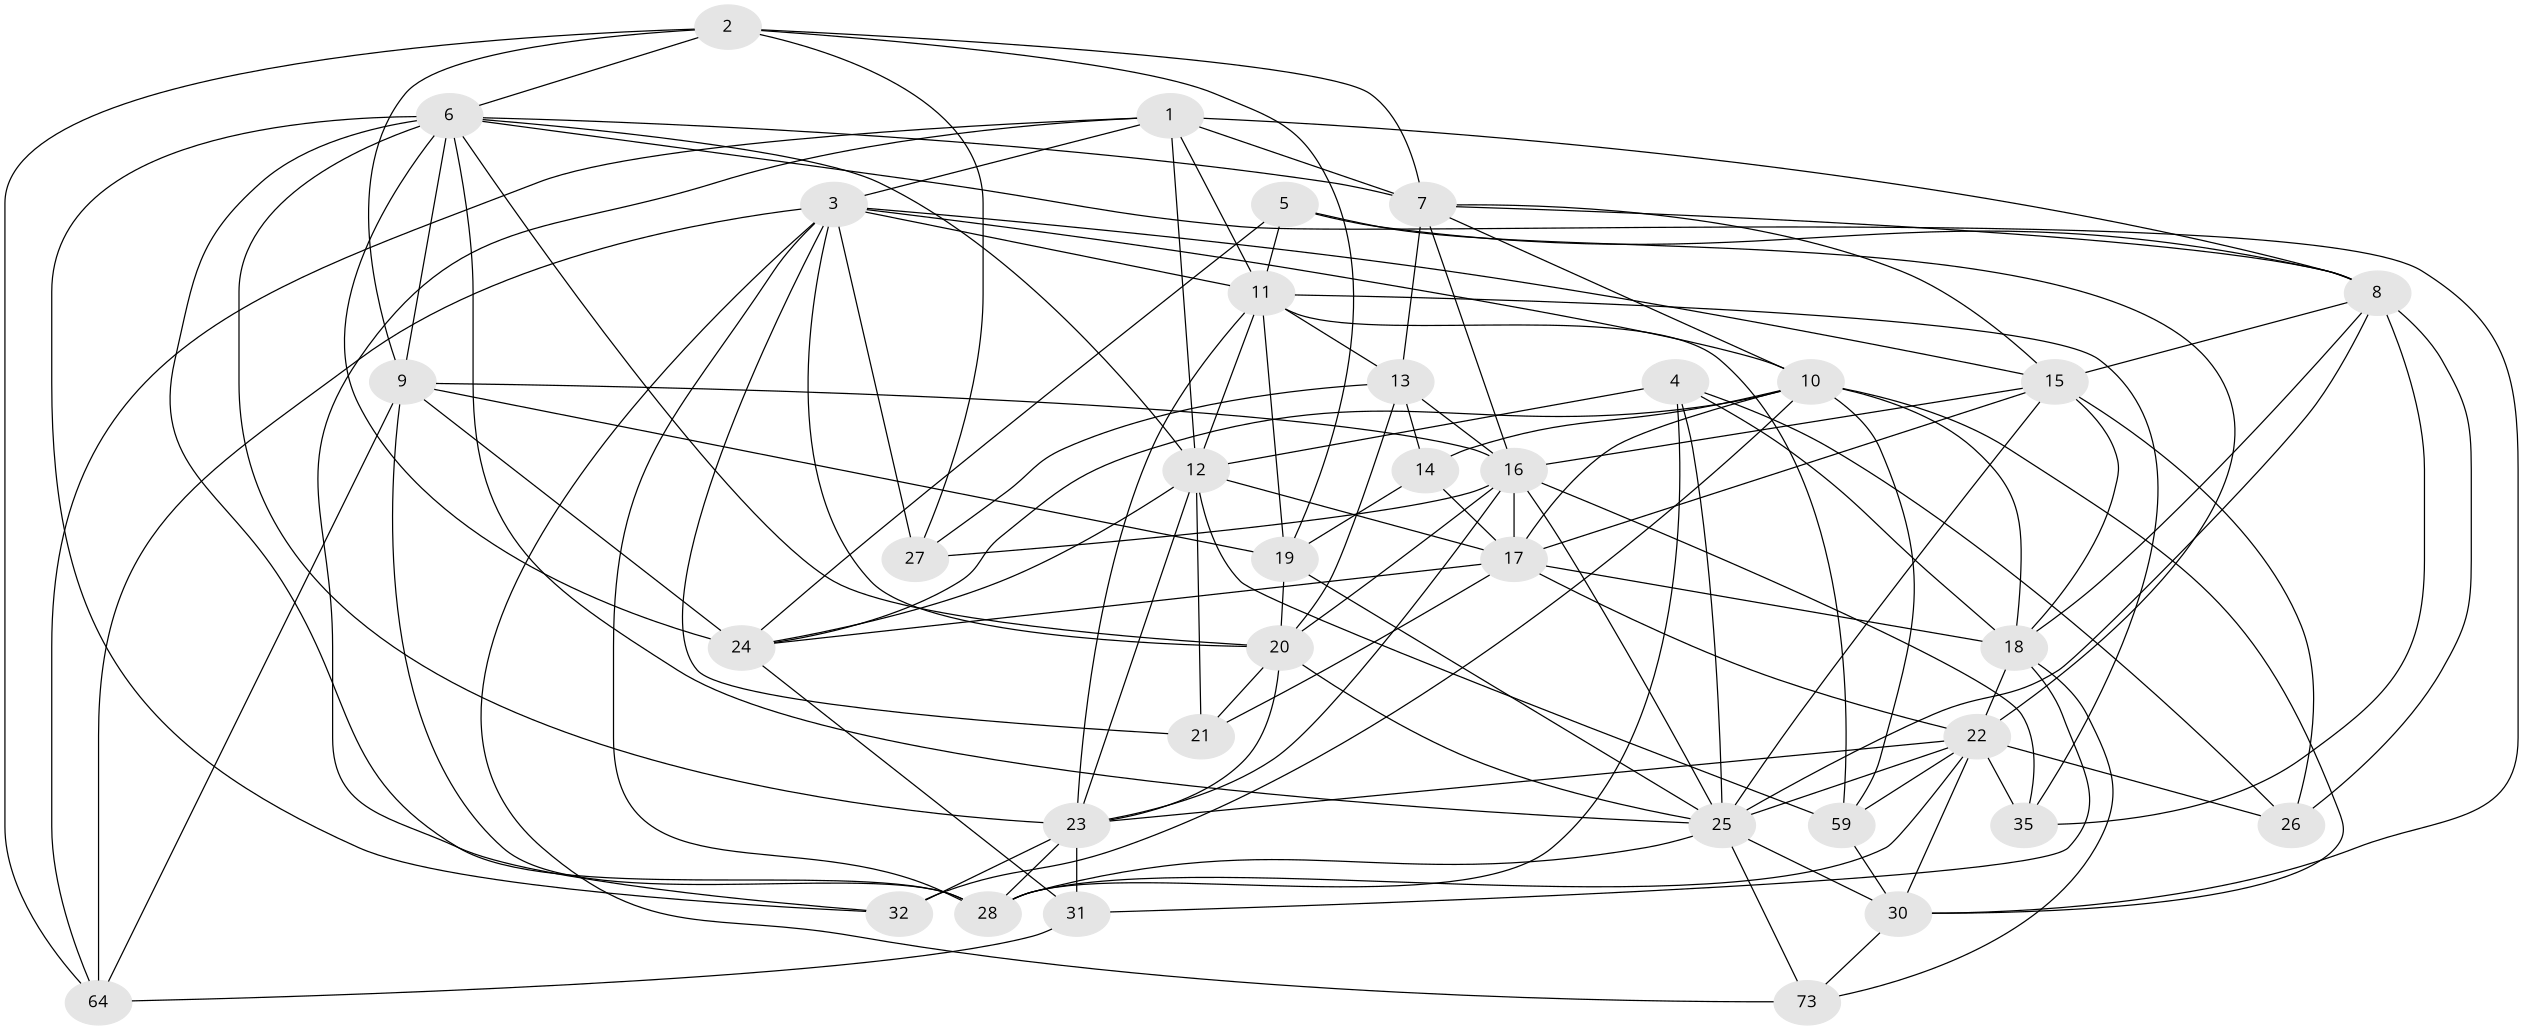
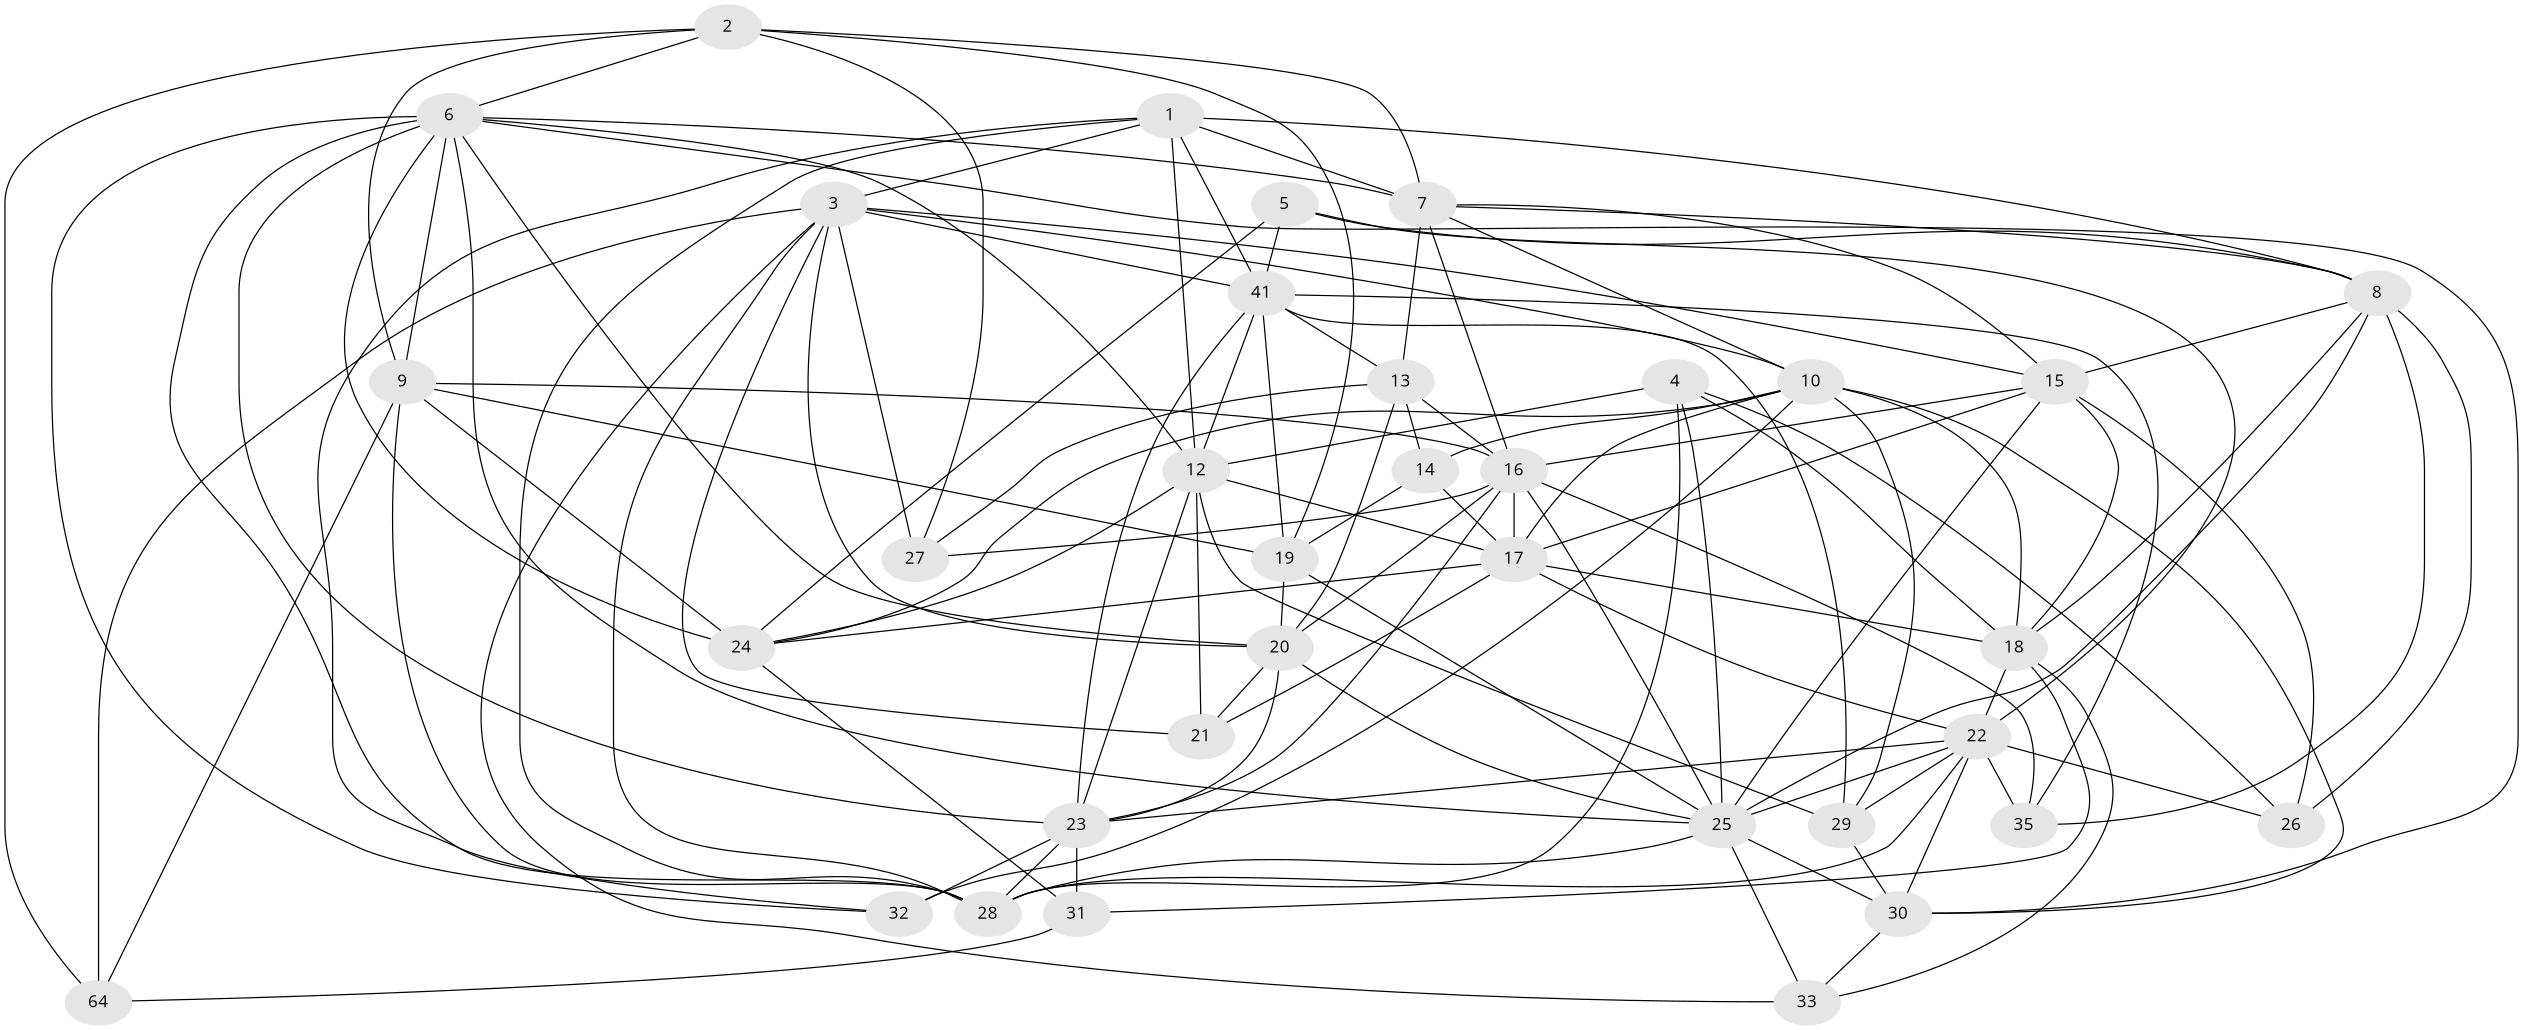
  graph {
    fontname="Open Sans"
    node [color=gray90 fontname="Open Sans" style=filled]
    edge [fontname="Open Sans" weight=1.0]
    1
    3
    7
    8
-   11
+   11 [label=41]
    12
    28
    32
    27
    n10 [label=64]
    10
    15
    20
    21
-   33 [label=73]
+   33
    13
    16
    18
    25
    26
    35
    19
    23
-   29 [label=59]
+   29
    24
    17
    2
    6
    9
    30
    14
    4
    22
    31
    5
    1 -- 3
    1 -- 7
    1 -- 8
    1 -- 11 [weight=2.0]
    1 -- 12
-   1 -- n10
+   1 -- 28
    1 -- 32
    3 -- 11
    3 -- 28
    3 -- 27
    3 -- n10
    3 -- 10
    3 -- 15
    3 -- 20
    3 -- 21
    3 -- 33
    7 -- 8
    7 -- 10
    7 -- 15
    7 -- 13 [weight=2.0]
    7 -- 16
    8 -- 15
    8 -- 18
    8 -- 25
    8 -- 26 [weight=2.0]
    8 -- 35
    11 -- 12
    11 -- 13
    11 -- 35
    11 -- 19 [weight=2.0]
    11 -- 23
    11 -- 29
    12 -- 21
    12 -- 23
    12 -- 29 [weight=2.0]
    12 -- 24
    12 -- 17
    10 -- 32 [weight=2.0]
    10 -- 18
    10 -- 29
    10 -- 24
    10 -- 17 [weight=2.0]
    10 -- 30
    10 -- 14 [weight=2.0]
    15 -- 16
    15 -- 18
    15 -- 25
    15 -- 26
    15 -- 17
    20 -- 21
    20 -- 25
    20 -- 23
    13 -- 27
    13 -- 20 [weight=2.0]
    13 -- 16
    13 -- 14
    16 -- 27
    16 -- 20
    16 -- 25
    16 -- 35
    16 -- 23
    16 -- 17 [weight=2.0]
    18 -- 33
    18 -- 22 [weight=2.0]
    18 -- 31
    25 -- 28
    25 -- 33
    25 -- 30
    19 -- 20 [weight=2.0]
    19 -- 25
    23 -- 28
    23 -- 32 [weight=2.0]
    23 -- 31 [weight=3.0]
    29 -- 30
    24 -- 31
    17 -- 21
    17 -- 18 [weight=2.0]
    17 -- 24
    17 -- 22
    2 -- 7 [weight=2.0]
    2 -- 27
    2 -- n10
    2 -- 19
    2 -- 6
    2 -- 9 [weight=2.0]
    6 -- 7
    6 -- 12
    6 -- 28
    6 -- 32
    6 -- 20
    6 -- 25
    6 -- 23
    6 -- 24 [weight=2.0]
    6 -- 9
    6 -- 30
    9 -- 28
    9 -- n10
    9 -- 16
    9 -- 19
    9 -- 24
    30 -- 33
    14 -- 19
    14 -- 17
    4 -- 12
    4 -- 28
    4 -- 18
    4 -- 25 [weight=2.0]
    4 -- 26
    22 -- 28
    22 -- 25
    22 -- 26 [weight=2.0]
    22 -- 35
    22 -- 23
    22 -- 29
    22 -- 30
    31 -- n10
    5 -- 8 [weight=2.0]
    5 -- 11 [weight=2.0]
    5 -- 24
    5 -- 22
  }
